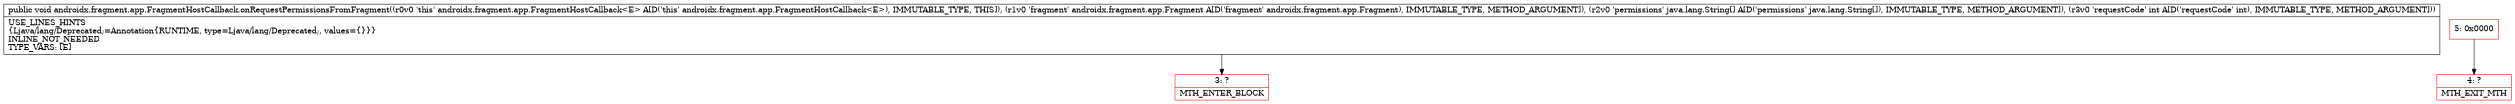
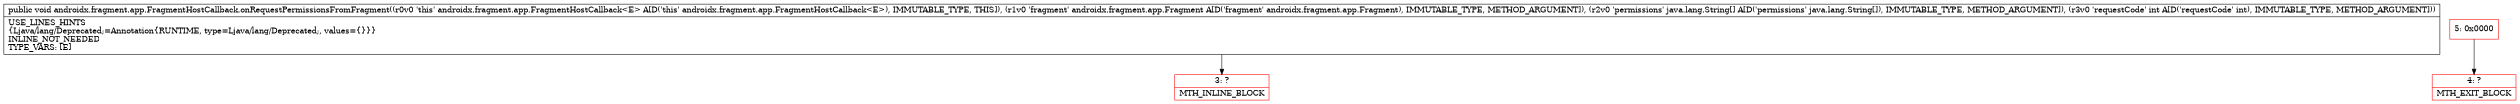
  digraph {
    node [color=red shape=record]
-   n1 [label="{3\:\ ?|MTH_ENTER_BLOCK\l}"]
+   n1 [label="{3\:\ ?|MTH_INLINE_BLOCK\l}"]
    n2 [label="{5\:\ 0x0000}"]
-   n3 [label="{4\:\ ?|MTH_EXIT_MTH\l}"]
+   n3 [label="{4\:\ ?|MTH_EXIT_BLOCK\l}"]
    n4 [label="{public void androidx.fragment.app.FragmentHostCallback.onRequestPermissionsFromFragment((r0v0 'this' androidx.fragment.app.FragmentHostCallback\<E\> A[D('this' androidx.fragment.app.FragmentHostCallback\<E\>), IMMUTABLE_TYPE, THIS]), (r1v0 'fragment' androidx.fragment.app.Fragment A[D('fragment' androidx.fragment.app.Fragment), IMMUTABLE_TYPE, METHOD_ARGUMENT]), (r2v0 'permissions' java.lang.String[] A[D('permissions' java.lang.String[]), IMMUTABLE_TYPE, METHOD_ARGUMENT]), (r3v0 'requestCode' int A[D('requestCode' int), IMMUTABLE_TYPE, METHOD_ARGUMENT]))  | USE_LINES_HINTS\l\{Ljava\/lang\/Deprecated;=Annotation\{RUNTIME, type=Ljava\/lang\/Deprecated;, values=\{\}\}\}\lINLINE_NOT_NEEDED\lTYPE_VARS: [E]\l}" color=""]
    subgraph cluster_1 {
      label="R(0)"
    }
    n2 -> n3
    n4 -> n1
  }
